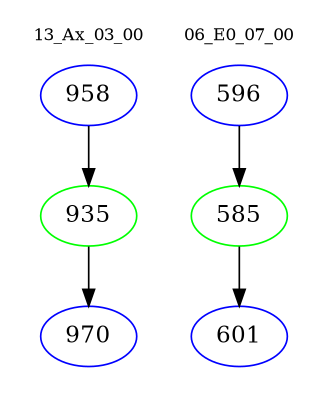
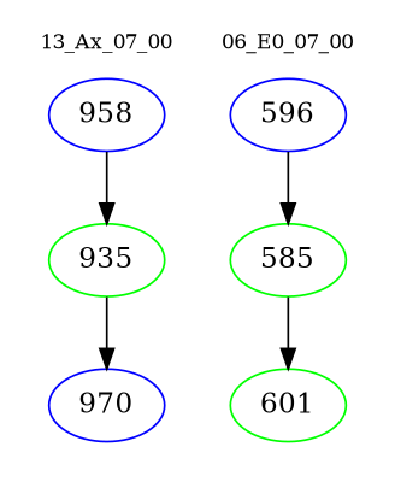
  digraph {
    node [color=blue]
    edge [color=black]
    n1 [label=958]
    n2 [color=green label=935]
    n3 [label=970]
    n4 [label=596]
    n5 [color=green label=585]
-   n6 [label=601]
+   n6 [color=green label=601]
    subgraph cluster_1 {
      color=white
      fontsize=10
-     label="13_Ax_03_00"
+     label="13_Ax_07_00"
      n1
      n2
      n3
    }
    subgraph cluster_2 {
      color=white
      fontsize=10
      label="06_E0_07_00"
      n4
      n5
      n6
    }
    n1 -> n2
    n2 -> n3
    n4 -> n5
    n5 -> n6
  }
